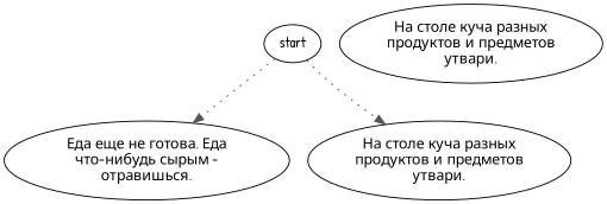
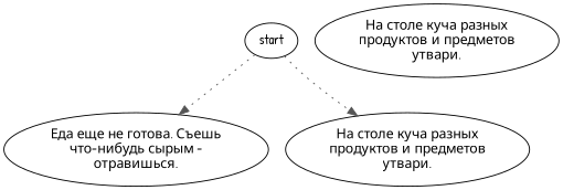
  digraph {
    fontname="Patrick Hand"
    node [color="#000000" fillcolor="#FFFFFF" style=filled fontname="Patrick Hand"]
    edge [color="#555555" style=dotted fontname="Patrick Hand"]
    start
-   n2 [label="Еда еще не готова. Еда\nчто-нибудь сырым -\nотравишься."]
+   n2 [label="Еда еще не готова. Съешь\nчто-нибудь сырым -\nотравишься."]
    n3 [label="На столе куча разных\nпродуктов и предметов\nутвари."]
    n4 [label="На столе куча разных\nпродуктов и предметов\nутвари."]
    start -> n2
    start -> n3
  }
